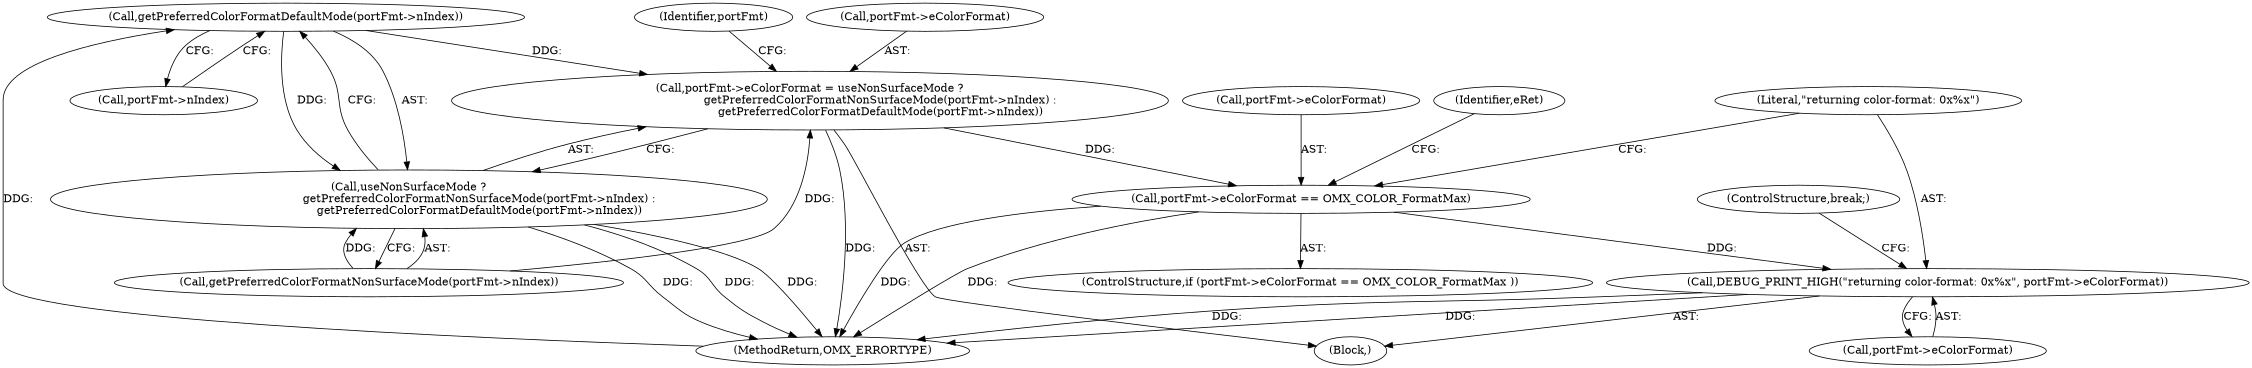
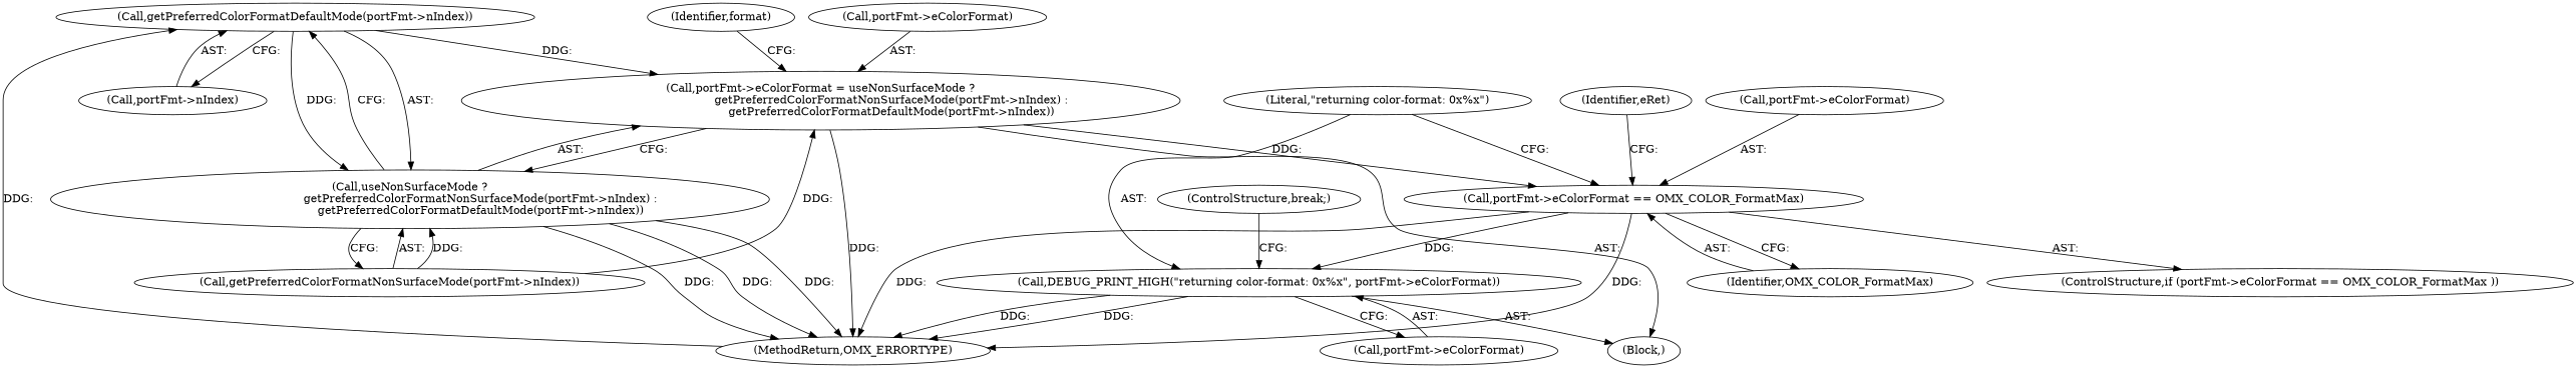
  digraph {
    n1 [label="(Call,getPreferredColorFormatDefaultMode(portFmt->nIndex))"]
    n2 [label="(Call,portFmt->eColorFormat = useNonSurfaceMode ?\n                                        getPreferredColorFormatNonSurfaceMode(portFmt->nIndex) :\n                                        getPreferredColorFormatDefaultMode(portFmt->nIndex))"]
    n3 [label="(Call,useNonSurfaceMode ?\n                                        getPreferredColorFormatNonSurfaceMode(portFmt->nIndex) :\n                                        getPreferredColorFormatDefaultMode(portFmt->nIndex))"]
    n4 [label="(Call,portFmt->nIndex)"]
    n5 [label="(MethodReturn,OMX_ERRORTYPE)"]
    n6 [label="(Call,portFmt->eColorFormat == OMX_COLOR_FormatMax)"]
    n7 [label="(Block,)"]
    n8 [label="(Call,getPreferredColorFormatNonSurfaceMode(portFmt->nIndex))"]
    n9 [label="(Call,DEBUG_PRINT_HIGH(\"returning color-format: 0x%x\", portFmt->eColorFormat))"]
+   n10 [label="(Identifier,OMX_COLOR_FormatMax)"]
    n11 [label="(ControlStructure,if (portFmt->eColorFormat == OMX_COLOR_FormatMax ))"]
    n12 [label="(Call,portFmt->eColorFormat)"]
-   n13 [label="(Identifier,portFmt)"]
+   n13 [label="(Identifier,format)"]
    n14 [label="(Call,portFmt->eColorFormat)"]
    n15 [label="(Literal,\"returning color-format: 0x%x\")"]
    n16 [label="(ControlStructure,break;)"]
    n17 [label="(Call,portFmt->eColorFormat)"]
    n18 [label="(Identifier,eRet)"]
    n1 -> n2 [label="DDG: "]
    n1 -> n3 [label="AST: "]
    n1 -> n3 [label="DDG: "]
    n1 -> n4 [label="CFG: "]
    n2 -> n3 [label="CFG: "]
    n2 -> n5 [label="DDG: "]
    n2 -> n6 [label="DDG: "]
    n2 -> n7 [label="AST: "]
    n3 -> n1 [label="CFG: "]
    n3 -> n2 [label="AST: "]
    n3 -> n5 [label="DDG: "]
    n3 -> n5 [label="DDG: "]
    n3 -> n5 [label="DDG: "]
    n3 -> n8 [label="CFG: "]
-   n4 -> n1 [label="CFG: "]
+   n4 -> n1 [label="AST: "]
    n5 -> n1 [label="DDG: "]
    n6 -> n5 [label="DDG: "]
    n6 -> n5 [label="DDG: "]
    n6 -> n9 [label="DDG: "]
+   n6 -> n10 [label="CFG: "]
    n6 -> n11 [label="AST: "]
    n8 -> n2 [label="DDG: "]
    n8 -> n3 [label="AST: "]
    n8 -> n3 [label="DDG: "]
    n9 -> n5 [label="DDG: "]
    n9 -> n5 [label="DDG: "]
    n9 -> n7 [label="AST: "]
    n9 -> n12 [label="CFG: "]
+   n10 -> n6 [label="AST: "]
    n12 -> n9 [label="AST: "]
    n13 -> n2 [label="CFG: "]
    n14 -> n2 [label="AST: "]
    n15 -> n6 [label="CFG: "]
    n15 -> n9 [label="AST: "]
    n16 -> n9 [label="CFG: "]
    n17 -> n6 [label="AST: "]
    n18 -> n6 [label="CFG: "]
  }
